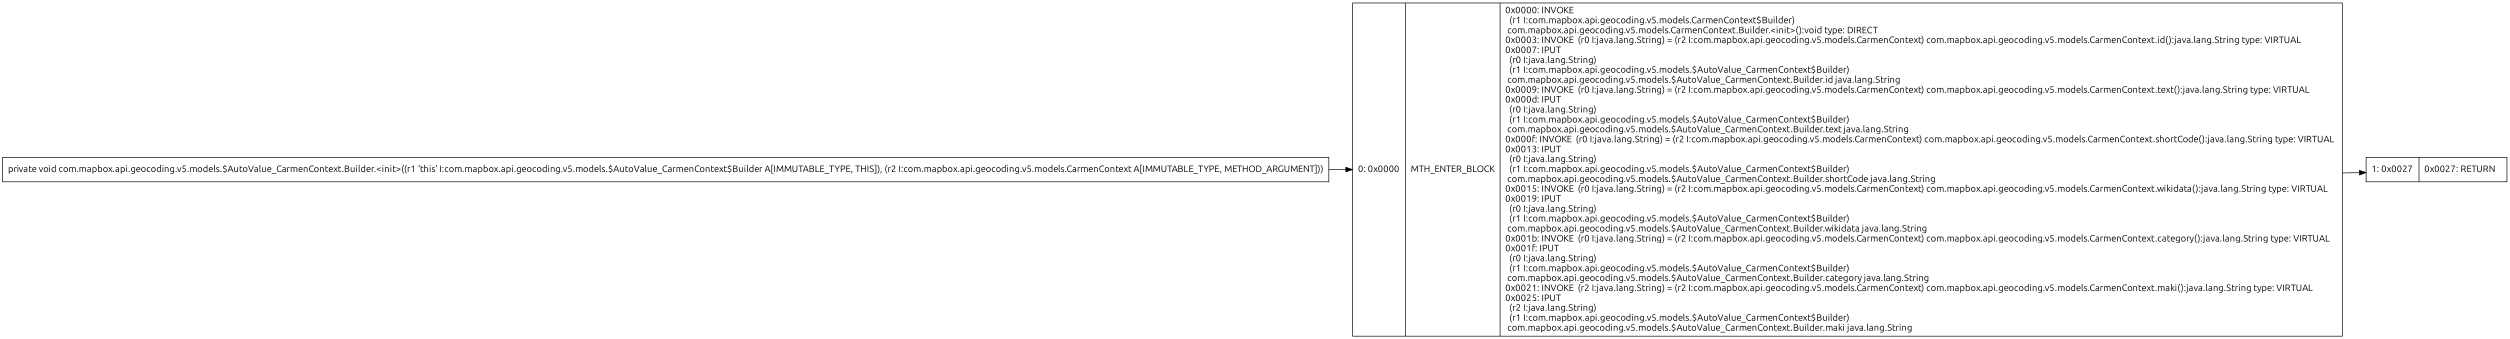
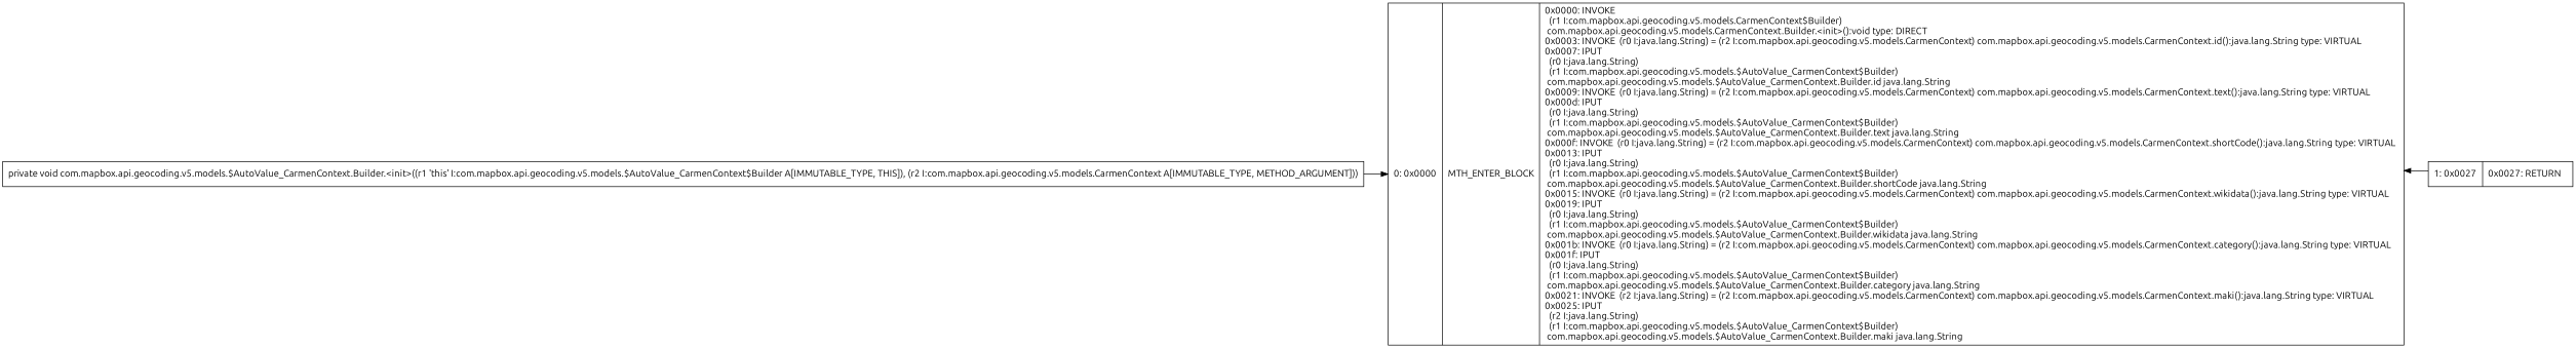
  digraph {
    rankdir=LR
    fontname=Ubuntu
    node [shape=record fontname=Ubuntu]
    edge [fontname=Ubuntu]
    n1 [label="{0\:\ 0x0000|MTH_ENTER_BLOCK\l|0x0000: INVOKE  \l  (r1 I:com.mapbox.api.geocoding.v5.models.CarmenContext$Builder)\l com.mapbox.api.geocoding.v5.models.CarmenContext.Builder.\<init\>():void type: DIRECT \l0x0003: INVOKE  (r0 I:java.lang.String) = (r2 I:com.mapbox.api.geocoding.v5.models.CarmenContext) com.mapbox.api.geocoding.v5.models.CarmenContext.id():java.lang.String type: VIRTUAL \l0x0007: IPUT  \l  (r0 I:java.lang.String)\l  (r1 I:com.mapbox.api.geocoding.v5.models.$AutoValue_CarmenContext$Builder)\l com.mapbox.api.geocoding.v5.models.$AutoValue_CarmenContext.Builder.id java.lang.String \l0x0009: INVOKE  (r0 I:java.lang.String) = (r2 I:com.mapbox.api.geocoding.v5.models.CarmenContext) com.mapbox.api.geocoding.v5.models.CarmenContext.text():java.lang.String type: VIRTUAL \l0x000d: IPUT  \l  (r0 I:java.lang.String)\l  (r1 I:com.mapbox.api.geocoding.v5.models.$AutoValue_CarmenContext$Builder)\l com.mapbox.api.geocoding.v5.models.$AutoValue_CarmenContext.Builder.text java.lang.String \l0x000f: INVOKE  (r0 I:java.lang.String) = (r2 I:com.mapbox.api.geocoding.v5.models.CarmenContext) com.mapbox.api.geocoding.v5.models.CarmenContext.shortCode():java.lang.String type: VIRTUAL \l0x0013: IPUT  \l  (r0 I:java.lang.String)\l  (r1 I:com.mapbox.api.geocoding.v5.models.$AutoValue_CarmenContext$Builder)\l com.mapbox.api.geocoding.v5.models.$AutoValue_CarmenContext.Builder.shortCode java.lang.String \l0x0015: INVOKE  (r0 I:java.lang.String) = (r2 I:com.mapbox.api.geocoding.v5.models.CarmenContext) com.mapbox.api.geocoding.v5.models.CarmenContext.wikidata():java.lang.String type: VIRTUAL \l0x0019: IPUT  \l  (r0 I:java.lang.String)\l  (r1 I:com.mapbox.api.geocoding.v5.models.$AutoValue_CarmenContext$Builder)\l com.mapbox.api.geocoding.v5.models.$AutoValue_CarmenContext.Builder.wikidata java.lang.String \l0x001b: INVOKE  (r0 I:java.lang.String) = (r2 I:com.mapbox.api.geocoding.v5.models.CarmenContext) com.mapbox.api.geocoding.v5.models.CarmenContext.category():java.lang.String type: VIRTUAL \l0x001f: IPUT  \l  (r0 I:java.lang.String)\l  (r1 I:com.mapbox.api.geocoding.v5.models.$AutoValue_CarmenContext$Builder)\l com.mapbox.api.geocoding.v5.models.$AutoValue_CarmenContext.Builder.category java.lang.String \l0x0021: INVOKE  (r2 I:java.lang.String) = (r2 I:com.mapbox.api.geocoding.v5.models.CarmenContext) com.mapbox.api.geocoding.v5.models.CarmenContext.maki():java.lang.String type: VIRTUAL \l0x0025: IPUT  \l  (r2 I:java.lang.String)\l  (r1 I:com.mapbox.api.geocoding.v5.models.$AutoValue_CarmenContext$Builder)\l com.mapbox.api.geocoding.v5.models.$AutoValue_CarmenContext.Builder.maki java.lang.String \l}"]
    n2 [label="{1\:\ 0x0027|0x0027: RETURN   \l}"]
    n3 [label="{private void com.mapbox.api.geocoding.v5.models.$AutoValue_CarmenContext.Builder.\<init\>((r1 'this' I:com.mapbox.api.geocoding.v5.models.$AutoValue_CarmenContext$Builder A[IMMUTABLE_TYPE, THIS]), (r2 I:com.mapbox.api.geocoding.v5.models.CarmenContext A[IMMUTABLE_TYPE, METHOD_ARGUMENT])) }"]
-   n1 -> n2
+   n2 -> n1
    n3 -> n1
  }
